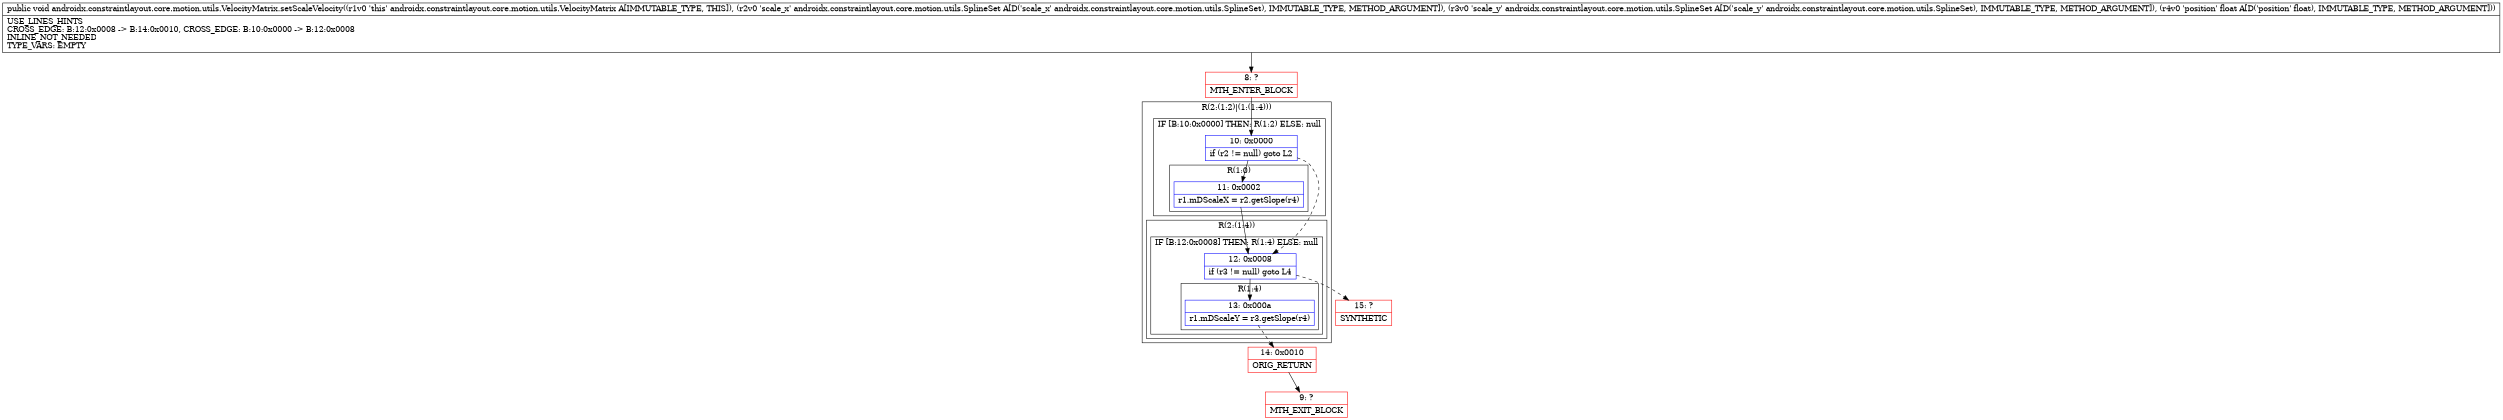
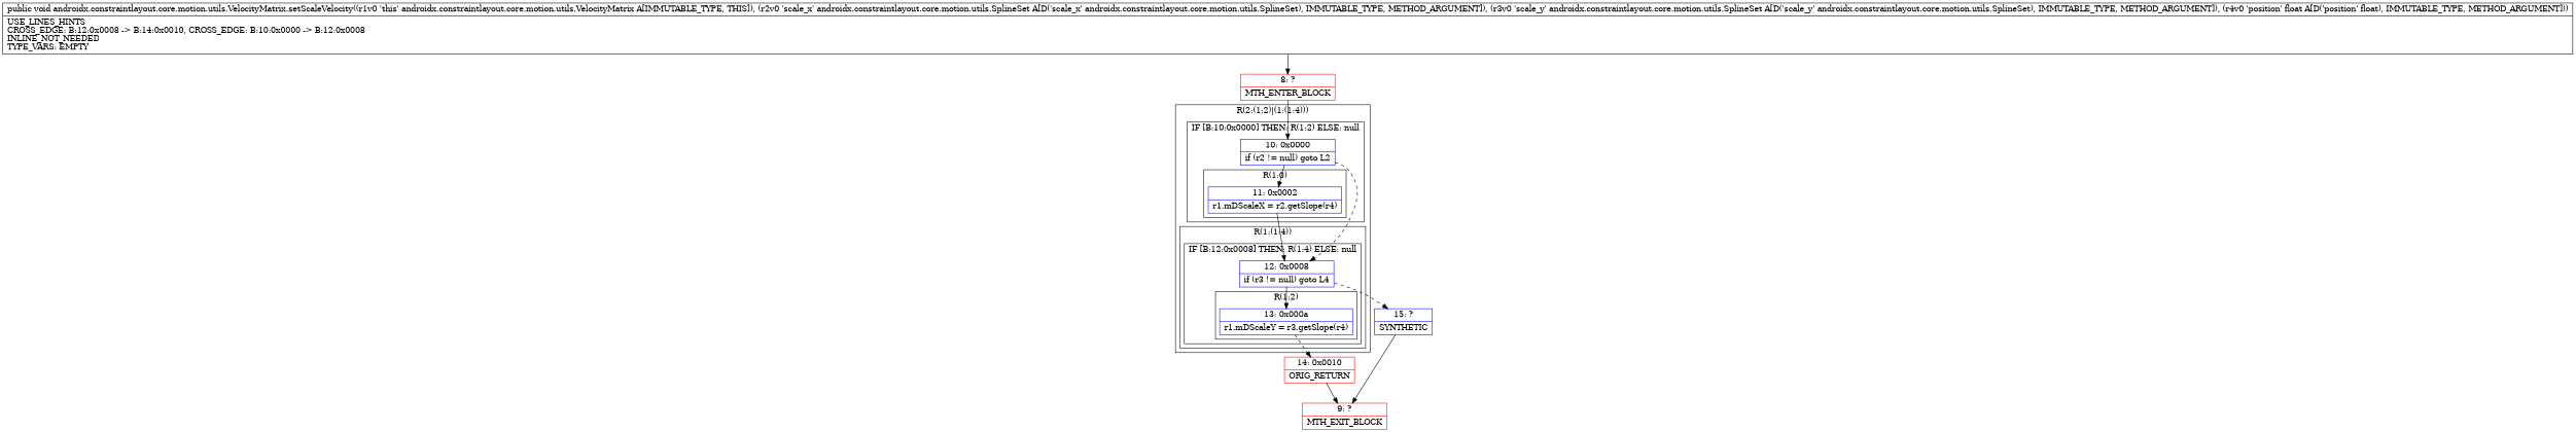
  digraph {
    node [color=blue shape=record]
    n1 [label="{11\:\ 0x0002|r1.mDScaleX = r2.getSlope(r4)\l}"]
    n2 [label="{10\:\ 0x0000|if (r2 != null) goto L2\l}"]
    n3 [label="{13\:\ 0x000a|r1.mDScaleY = r3.getSlope(r4)\l}"]
    n4 [label="{12\:\ 0x0008|if (r3 != null) goto L4\l}"]
    n5 [color=red label="{14\:\ 0x0010|ORIG_RETURN\l}"]
-   n6 [color=red label="{15\:\ ?|SYNTHETIC\l}"]
+   n6 [label="{15\:\ ?|SYNTHETIC\l}"]
    n7 [color=red label="{9\:\ ?|MTH_EXIT_BLOCK\l}"]
    n8 [color=red label="{8\:\ ?|MTH_ENTER_BLOCK\l}"]
    n9 [label="{public void androidx.constraintlayout.core.motion.utils.VelocityMatrix.setScaleVelocity((r1v0 'this' androidx.constraintlayout.core.motion.utils.VelocityMatrix A[IMMUTABLE_TYPE, THIS]), (r2v0 'scale_x' androidx.constraintlayout.core.motion.utils.SplineSet A[D('scale_x' androidx.constraintlayout.core.motion.utils.SplineSet), IMMUTABLE_TYPE, METHOD_ARGUMENT]), (r3v0 'scale_y' androidx.constraintlayout.core.motion.utils.SplineSet A[D('scale_y' androidx.constraintlayout.core.motion.utils.SplineSet), IMMUTABLE_TYPE, METHOD_ARGUMENT]), (r4v0 'position' float A[D('position' float), IMMUTABLE_TYPE, METHOD_ARGUMENT]))  | USE_LINES_HINTS\lCROSS_EDGE: B:12:0x0008 \-\> B:14:0x0010, CROSS_EDGE: B:10:0x0000 \-\> B:12:0x0008\lINLINE_NOT_NEEDED\lTYPE_VARS: EMPTY\l}" color=""]
    subgraph cluster_1 {
      label="R(2:(1:2)|(1:(1:4)))"
      subgraph cluster_2 {
        label="IF [B:10:0x0000] THEN: R(1:2) ELSE: null"
        n2
        subgraph cluster_3 {
          label="R(1:0)"
          n1
        }
      }
      subgraph cluster_4 {
-       label="R(2:(1:4))"
+       label="R(1:(1:4))"
        subgraph cluster_5 {
          label="IF [B:12:0x0008] THEN: R(1:4) ELSE: null"
          n4
          subgraph cluster_6 {
-           label="R(1:4)"
+           label="R(1:2)"
            n3
          }
        }
      }
    }
    n1 -> n4
    n2 -> n1
    n2 -> n4 [style=dashed]
    n3 -> n5 [style=dashed]
    n4 -> n3
    n4 -> n6 [style=dashed]
    n5 -> n7
+   n6 -> n7
    n8 -> n2
    n9 -> n8
  }
